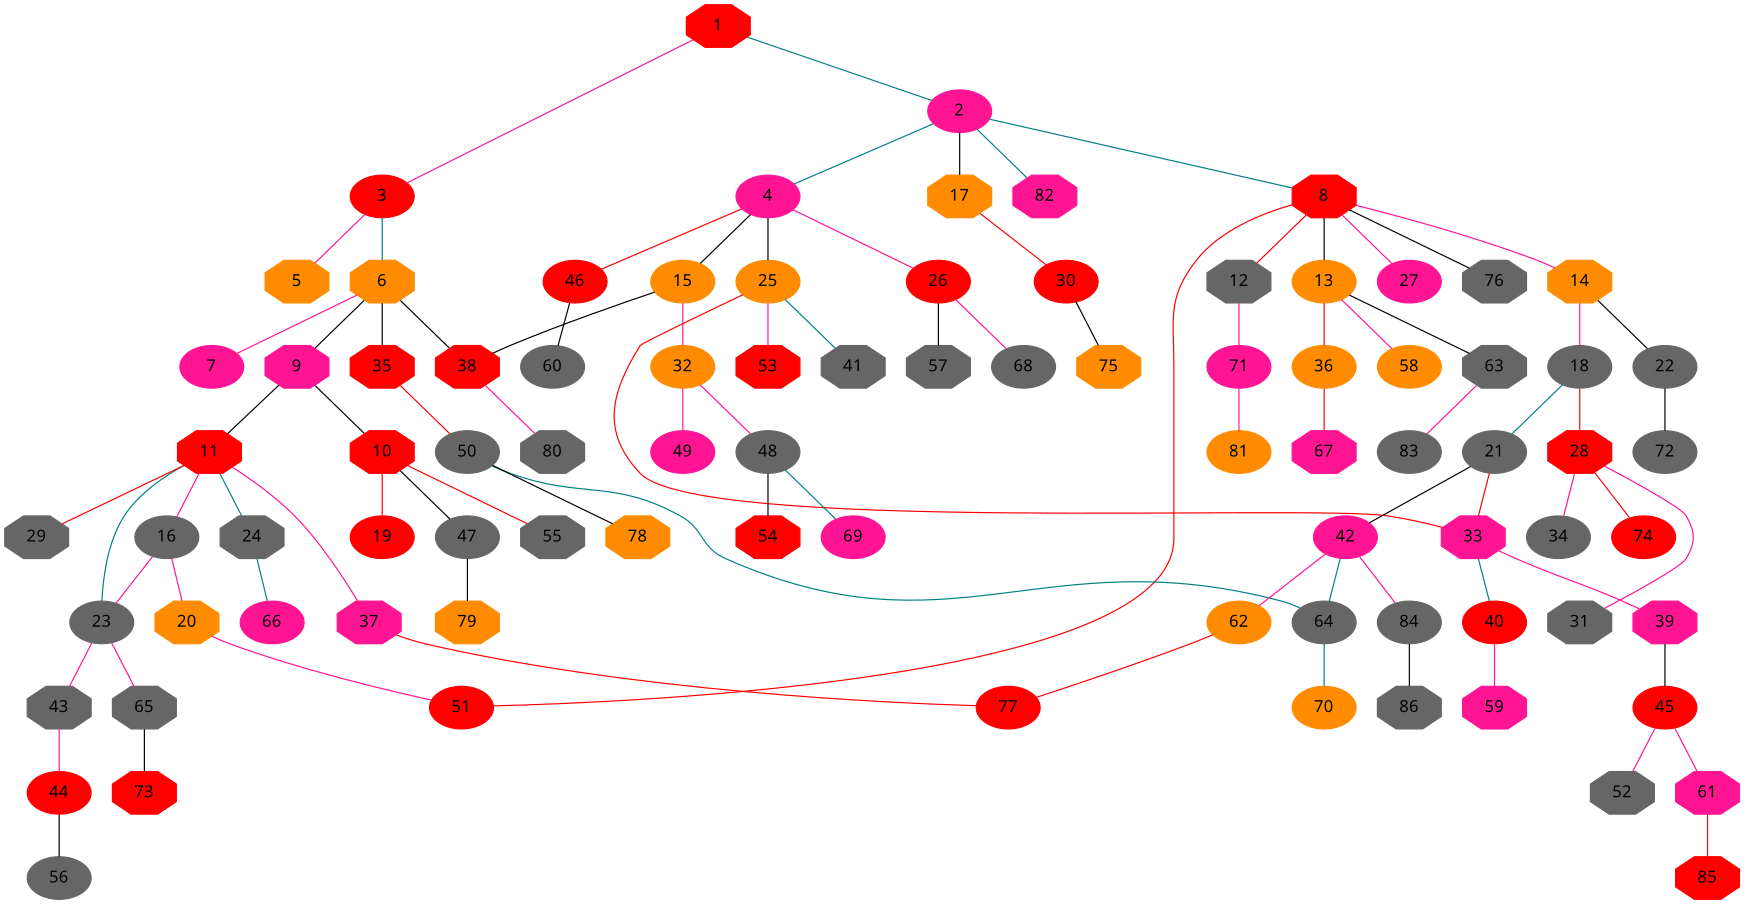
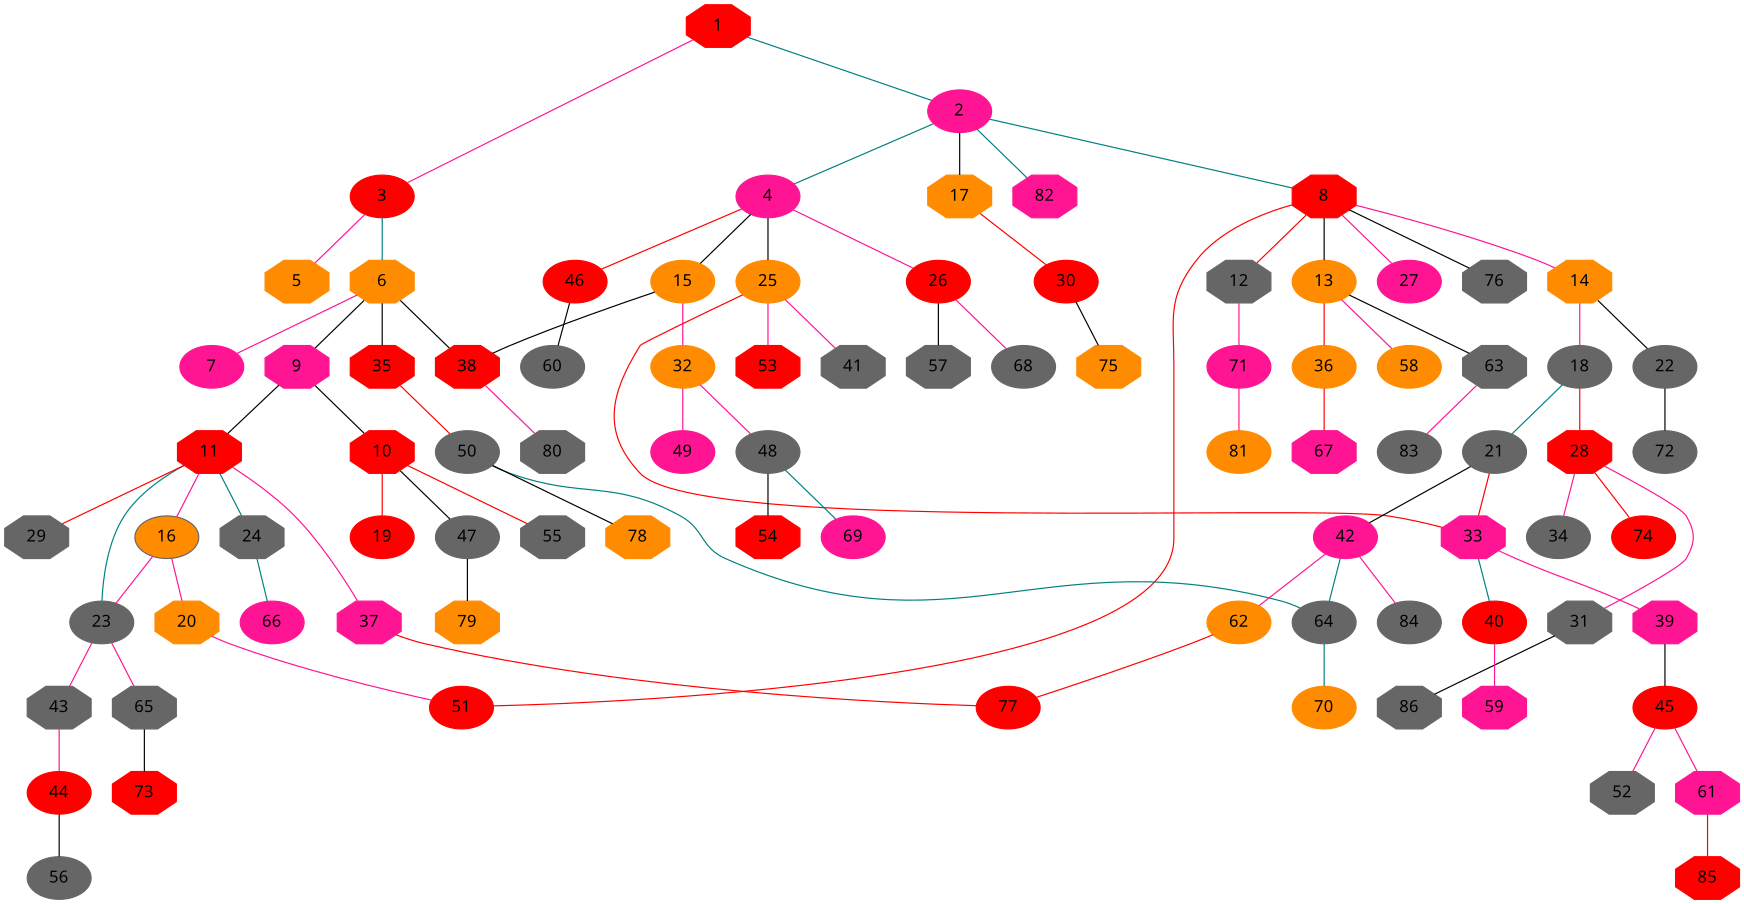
  graph {
    fontname="Noto Sans"
    node [color=gray40 fontname="Noto Sans" shape=ellipse style=filled]
    edge [color=deeppink fontname="Noto Sans"]
    1 [color=red shape=octagon]
    2 [color=deeppink]
    3 [color=red]
    4 [color=deeppink]
    8 [color=red shape=octagon]
    17 [color=darkorange shape=octagon]
    82 [color=deeppink shape=octagon]
    5 [color=darkorange shape=octagon]
    6 [color=darkorange shape=octagon]
    15 [color=darkorange]
    25 [color=darkorange]
    26 [color=red]
    46 [color=red]
    12 [shape=octagon]
    13 [color=darkorange]
    14 [color=darkorange shape=octagon]
    27 [color=deeppink]
    51 [color=red]
    76 [shape=octagon]
    30 [color=red]
    7 [color=deeppink]
    9 [color=deeppink shape=octagon]
    35 [color=red shape=octagon]
    38 [color=red shape=octagon]
    32 [color=darkorange]
    33 [color=deeppink shape=octagon]
    41 [shape=octagon]
    53 [color=red shape=octagon]
    57 [shape=octagon]
    68
    60
    10 [color=red shape=octagon]
    11 [color=red shape=octagon]
    50
    80 [shape=octagon]
    71 [color=deeppink]
    36 [color=darkorange]
    58 [color=darkorange]
    63 [shape=octagon]
    18
    22
    19 [color=red]
    47
    55 [shape=octagon]
-   16
+   16 [fillcolor=darkorange]
    23
    24 [shape=octagon]
    29 [shape=octagon]
    37 [color=deeppink shape=octagon]
    79 [color=darkorange shape=octagon]
    20 [color=darkorange shape=octagon]
    43 [shape=octagon]
    65 [shape=octagon]
    66 [color=deeppink]
    77 [color=red]
    81 [color=darkorange]
    67 [color=deeppink shape=octagon]
    83
    21
    28 [color=red shape=octagon]
    72
    48
    49 [color=deeppink]
    75 [color=darkorange shape=octagon]
    42 [color=deeppink]
    31 [shape=octagon]
    34
    74 [color=red]
    39 [color=deeppink shape=octagon]
    40 [color=red]
    62 [color=darkorange]
    64
    84
    44 [color=red]
    73 [color=red shape=octagon]
    54 [color=red shape=octagon]
    69 [color=deeppink]
    45 [color=red]
    59 [color=deeppink shape=octagon]
    78 [color=darkorange shape=octagon]
    52 [shape=octagon]
    61 [color=deeppink shape=octagon]
    70 [color=darkorange]
    86 [shape=octagon]
    56
    85 [color=red shape=octagon]
    1 -- 2 [color=teal]
    1 -- 3
    2 -- 4 [color=teal]
    2 -- 8 [color=teal]
    2 -- 17 [color=black]
    2 -- 82 [color=teal]
    3 -- 5
    3 -- 6 [color=teal]
    4 -- 15 [color=black]
    4 -- 25 [color=black]
    4 -- 26
    4 -- 46 [color=red]
    8 -- 12 [color=red]
    8 -- 13 [color=black]
    8 -- 14
    8 -- 27
    8 -- 51 [color=red]
    8 -- 76 [color=black]
    17 -- 30 [color=red]
    6 -- 7
    6 -- 9 [color=black]
    6 -- 35 [color=black]
    6 -- 38 [color=black]
    15 -- 38 [color=black]
    15 -- 32
    25 -- 33 [color=red]
-   25 -- 41 [color=teal]
+   25 -- 41
    25 -- 53
    26 -- 57 [color=black]
    26 -- 68
    46 -- 60 [color=black]
    12 -- 71
    13 -- 36 [color=red]
    13 -- 58
    13 -- 63 [color=black]
    14 -- 18
    14 -- 22 [color=black]
    30 -- 75 [color=black]
    9 -- 10 [color=black]
    9 -- 11 [color=black]
    35 -- 50 [color=red]
    38 -- 80
    32 -- 48
    32 -- 49
    33 -- 39
    33 -- 40 [color=teal]
    10 -- 19 [color=red]
    10 -- 47 [color=black]
    10 -- 55 [color=red]
    11 -- 16
    11 -- 23 [color=teal]
    11 -- 24 [color=teal]
    11 -- 29 [color=red]
    11 -- 37
    50 -- 64 [color=teal]
    50 -- 78 [color=black]
    71 -- 81
    36 -- 67 [color=red]
    63 -- 83
    18 -- 21 [color=teal]
    18 -- 28 [color=red]
    22 -- 72 [color=black]
    47 -- 79 [color=black]
    16 -- 23
    16 -- 20
    23 -- 43
    23 -- 65
    24 -- 66 [color=teal]
    37 -- 77 [color=red]
    20 -- 51
    43 -- 44
    65 -- 73 [color=black]
    21 -- 33 [color=red]
    21 -- 42 [color=black]
    28 -- 31
    28 -- 34
    28 -- 74 [color=red]
    48 -- 54 [color=black]
    48 -- 69 [color=teal]
    42 -- 62
    42 -- 64 [color=teal]
    42 -- 84
    39 -- 45 [color=black]
    40 -- 59
    62 -- 77 [color=red]
    64 -- 70 [color=teal]
-   84 -- 86 [color=black]
+   31 -- 86 [color=black]
    44 -- 56 [color=black]
    45 -- 52
    45 -- 61
    61 -- 85 [color=red]
  }
